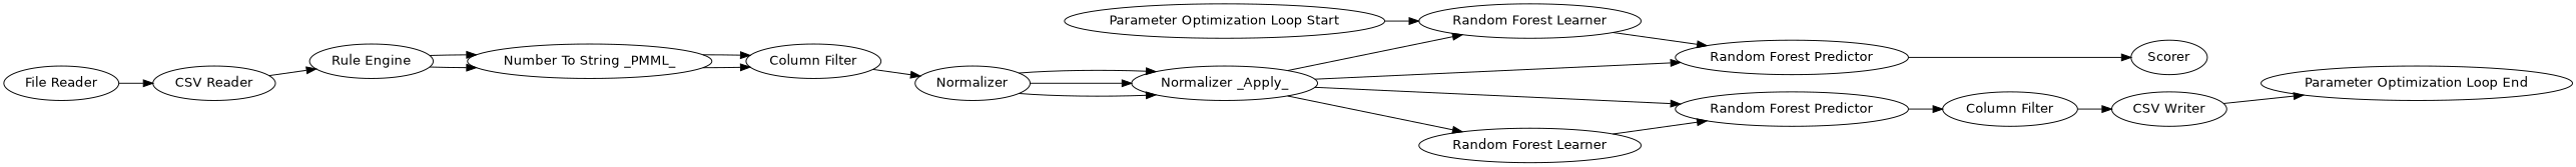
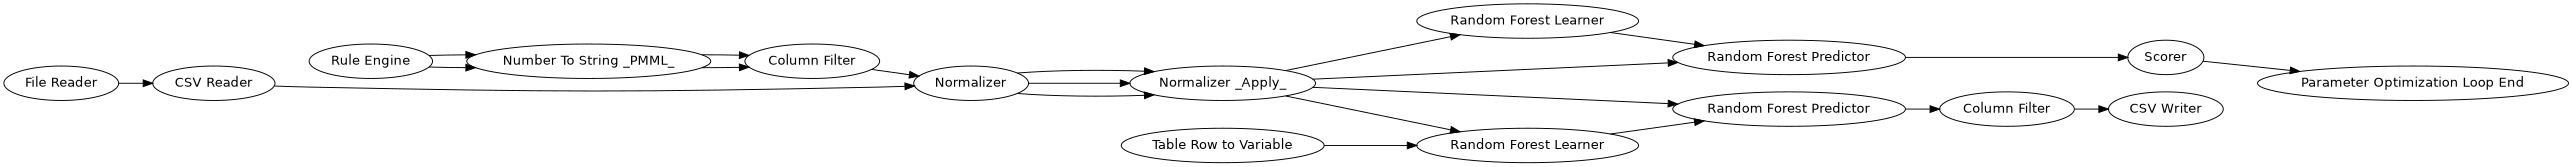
  digraph {
    fontname="DejaVu Sans"
    rankdir=LR
    node [fontname="DejaVu Sans"]
    edge [fontname="DejaVu Sans"]
    n1 [label="File Reader"]
    n2 [label="CSV Reader"]
    n3 [label="Rule Engine"]
    n4 [label="Number To String _PMML_"]
    n5 [label="Column Filter"]
    n6 [label="CSV Writer"]
    n7 [label="Column Filter"]
    n8 [label=Normalizer]
    n9 [label="Normalizer _Apply_"]
    n10 [label="Random Forest Learner"]
    n11 [label="Random Forest Predictor"]
    n12 [label="Random Forest Learner"]
    n13 [label="Random Forest Predictor"]
    n14 [label=Scorer]
-   n15 [label="Parameter Optimization Loop Start"]
    n16 [label="Parameter Optimization Loop End"]
+   n17 [label="Table Row to Variable"]
    n1 -> n2
-   n2 -> n3
+   n2 -> n8
    n3 -> n4
    n3 -> n4
    n4 -> n7
    n4 -> n7
    n5 -> n6
    n7 -> n8
    n8 -> n9
    n8 -> n9
    n8 -> n9
    n9 -> n10
    n9 -> n11
    n9 -> n12
    n9 -> n13
    n10 -> n11
    n11 -> n14
    n12 -> n13
    n13 -> n5
-   n6 -> n16
-   n15 -> n10
+   n14 -> n16
+   n17 -> n12
  }
